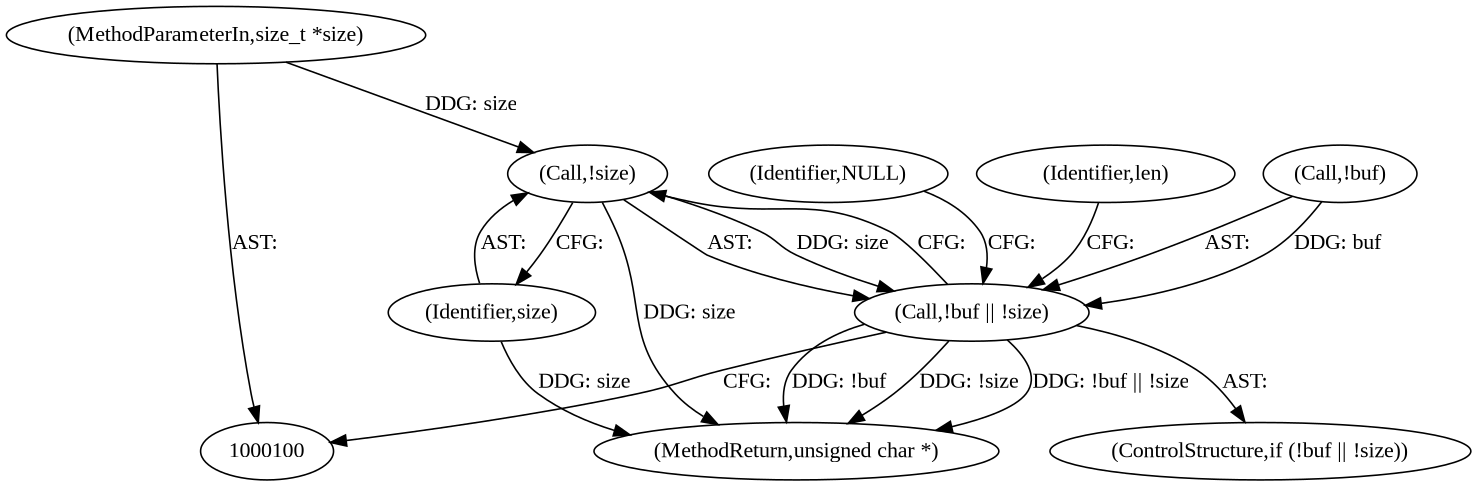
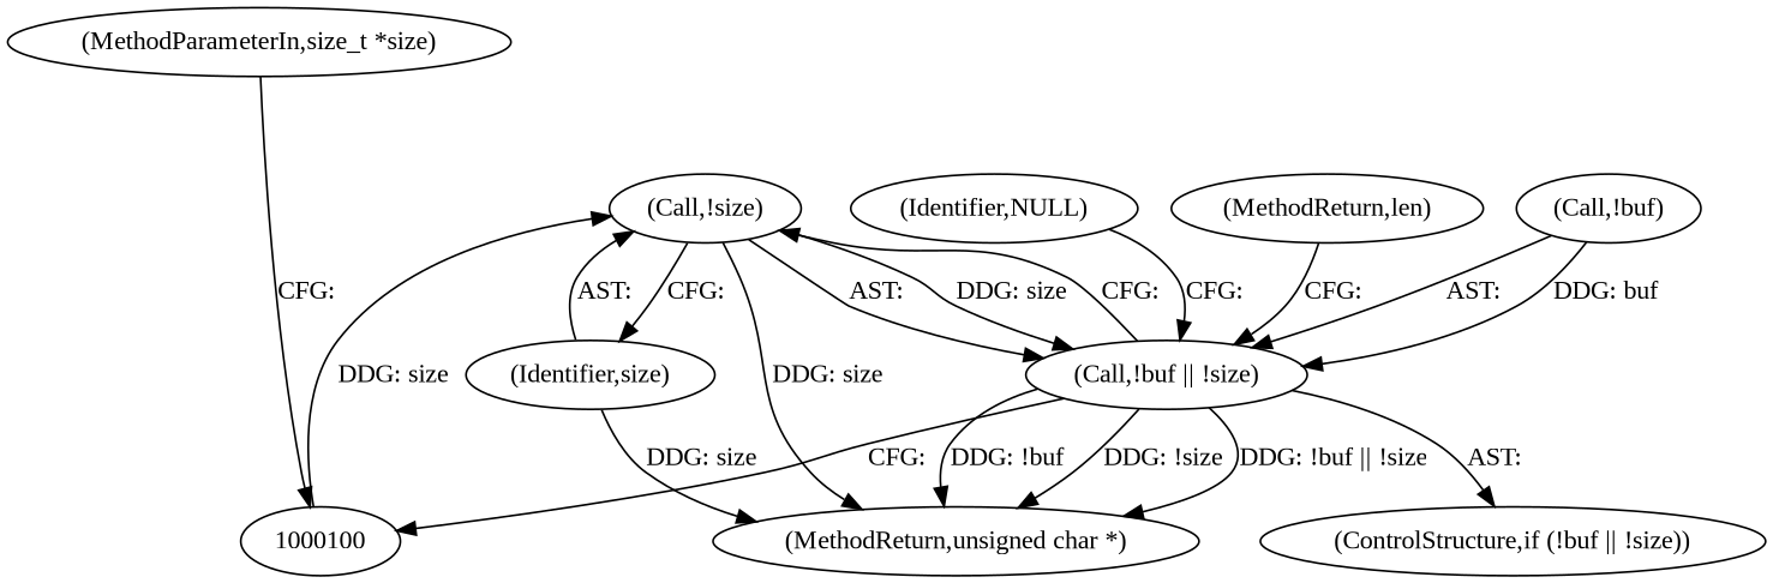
  digraph {
    fontname="Liberation Serif"
    node [fontname="Liberation Serif"]
    edge [fontname="Liberation Serif"]
    n1 [label="(Call,!size)"]
    n2 [label="(Call,!buf || !size)"]
    n3 [label="(MethodReturn,unsigned char *)"]
    n4 [label="(Identifier,size)"]
    1000100
    n6 [label="(ControlStructure,if (!buf || !size))"]
    n7 [label="(MethodParameterIn,size_t *size)"]
    n8 [label="(Call,!buf)"]
    n9 [label="(Identifier,NULL)"]
-   n10 [label="(Identifier,len)"]
+   n10 [label="(MethodReturn,len)"]
    n1 -> n2 [label="AST: "]
    n1 -> n2 [label="DDG: size"]
    n1 -> n3 [label="DDG: size"]
    n1 -> n4 [label="CFG: "]
    n2 -> n1 [label="CFG: "]
    n2 -> n3 [label="DDG: !size"]
    n2 -> n3 [label="DDG: !buf || !size"]
    n2 -> n3 [label="DDG: !buf"]
    n2 -> 1000100 [label="CFG: "]
    n2 -> n6 [label="AST: "]
    n4 -> n1 [label="AST: "]
    n4 -> n3 [label="DDG: size"]
-   n7 -> n1 [label="DDG: size"]
-   n7 -> 1000100 [label="AST: "]
+   1000100 -> n1 [label="DDG: size"]
+   n7 -> 1000100 [label="CFG: "]
    n8 -> n2 [label="AST: "]
    n8 -> n2 [label="DDG: buf"]
    n9 -> n2 [label="CFG: "]
    n10 -> n2 [label="CFG: "]
  }
